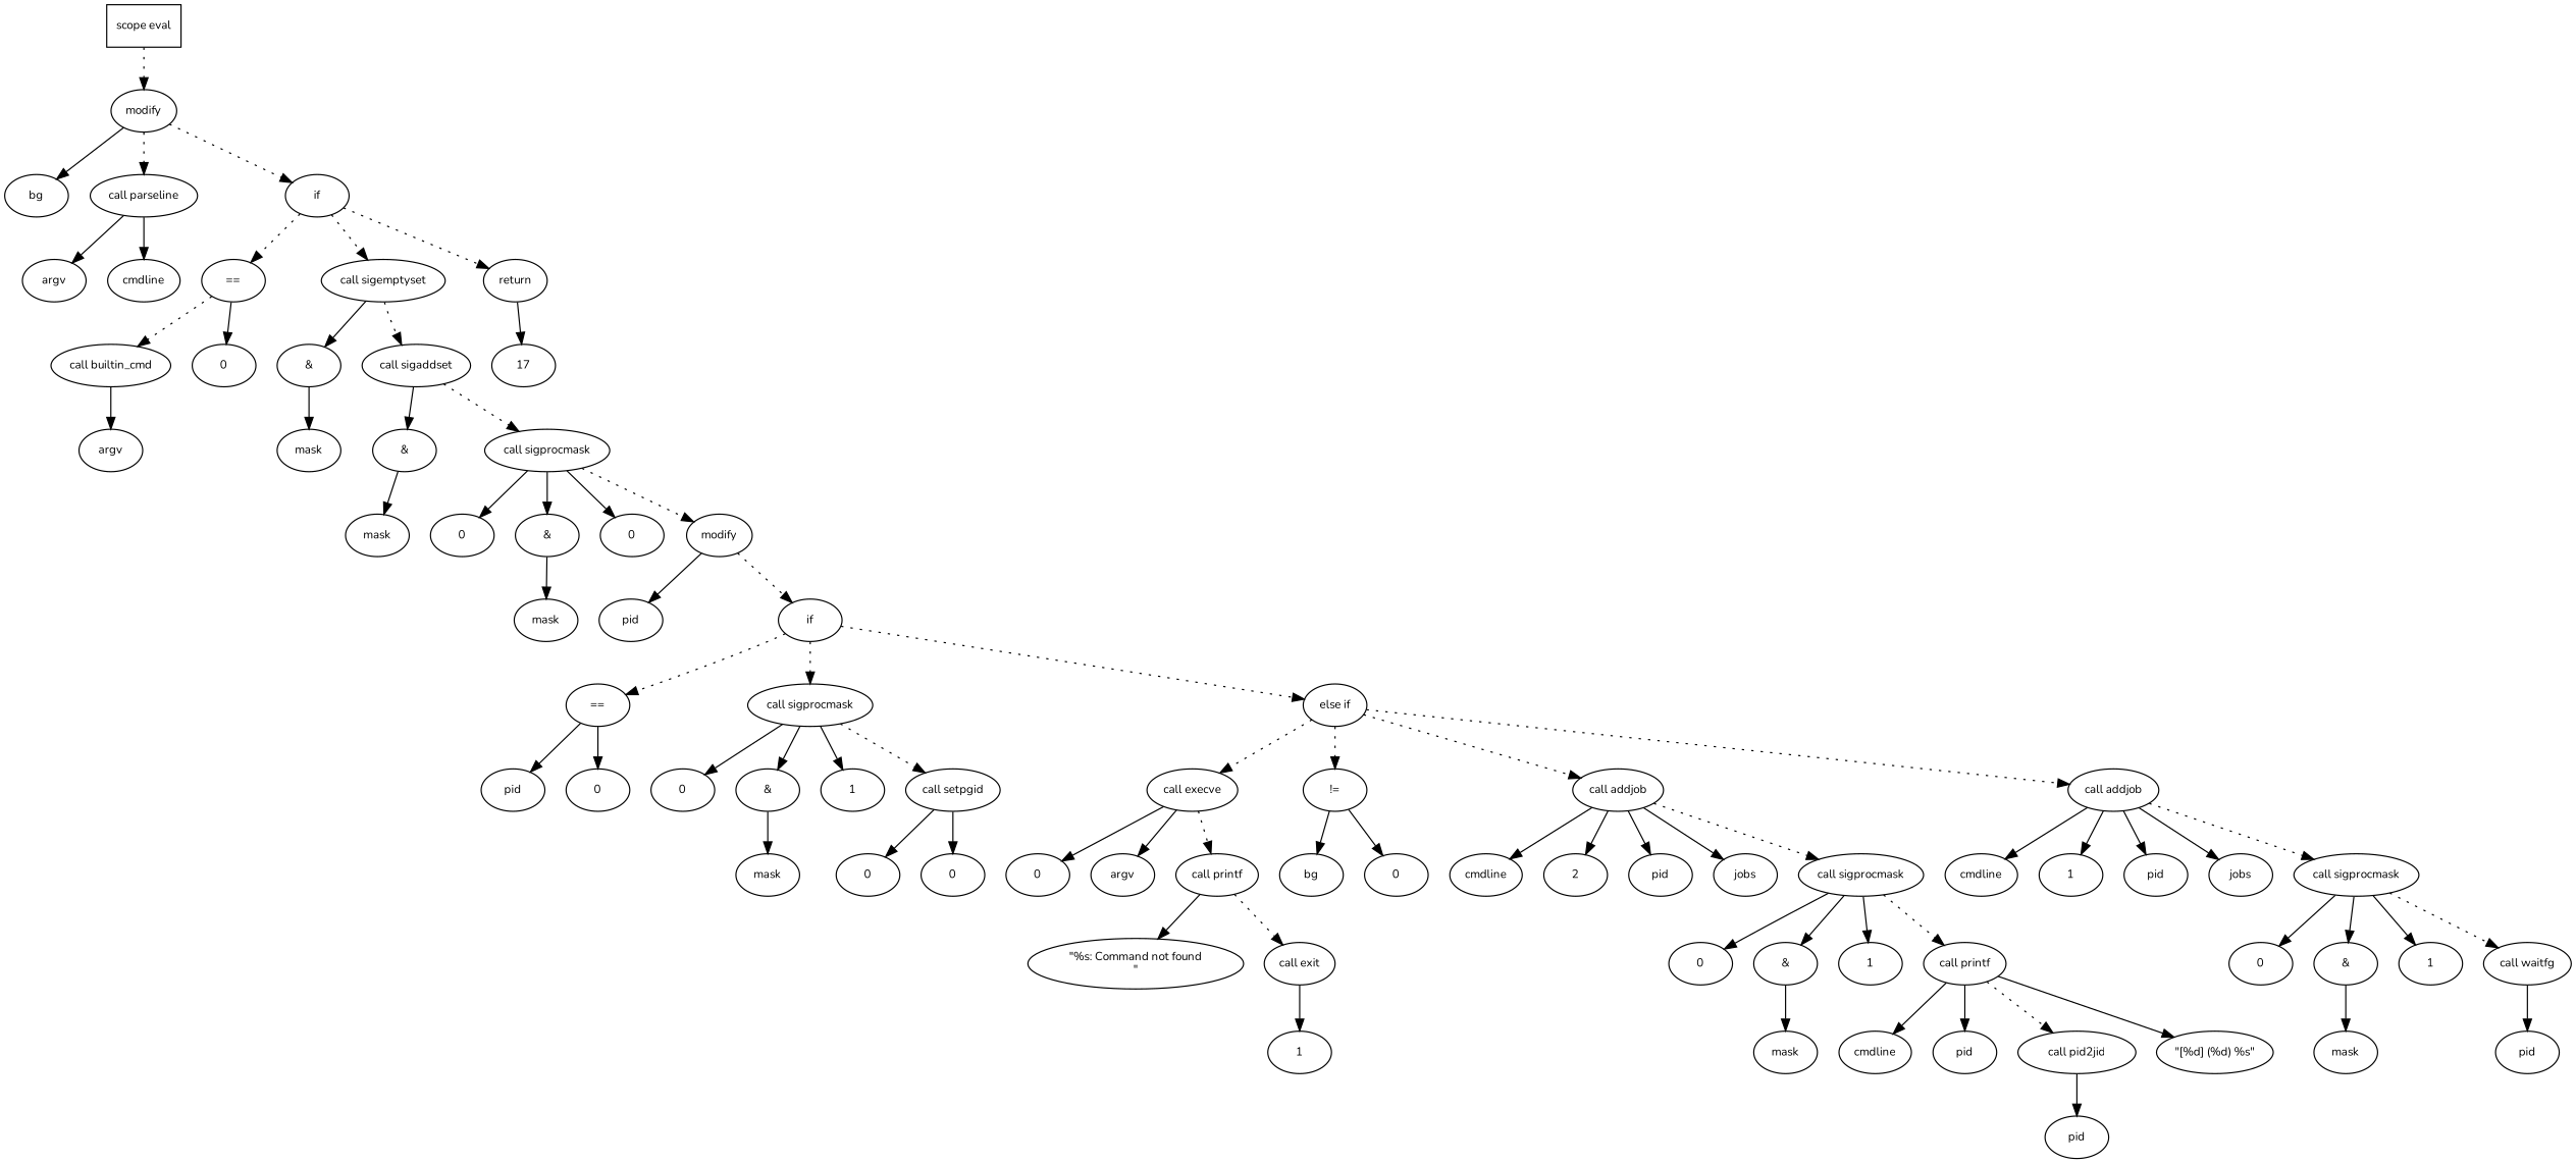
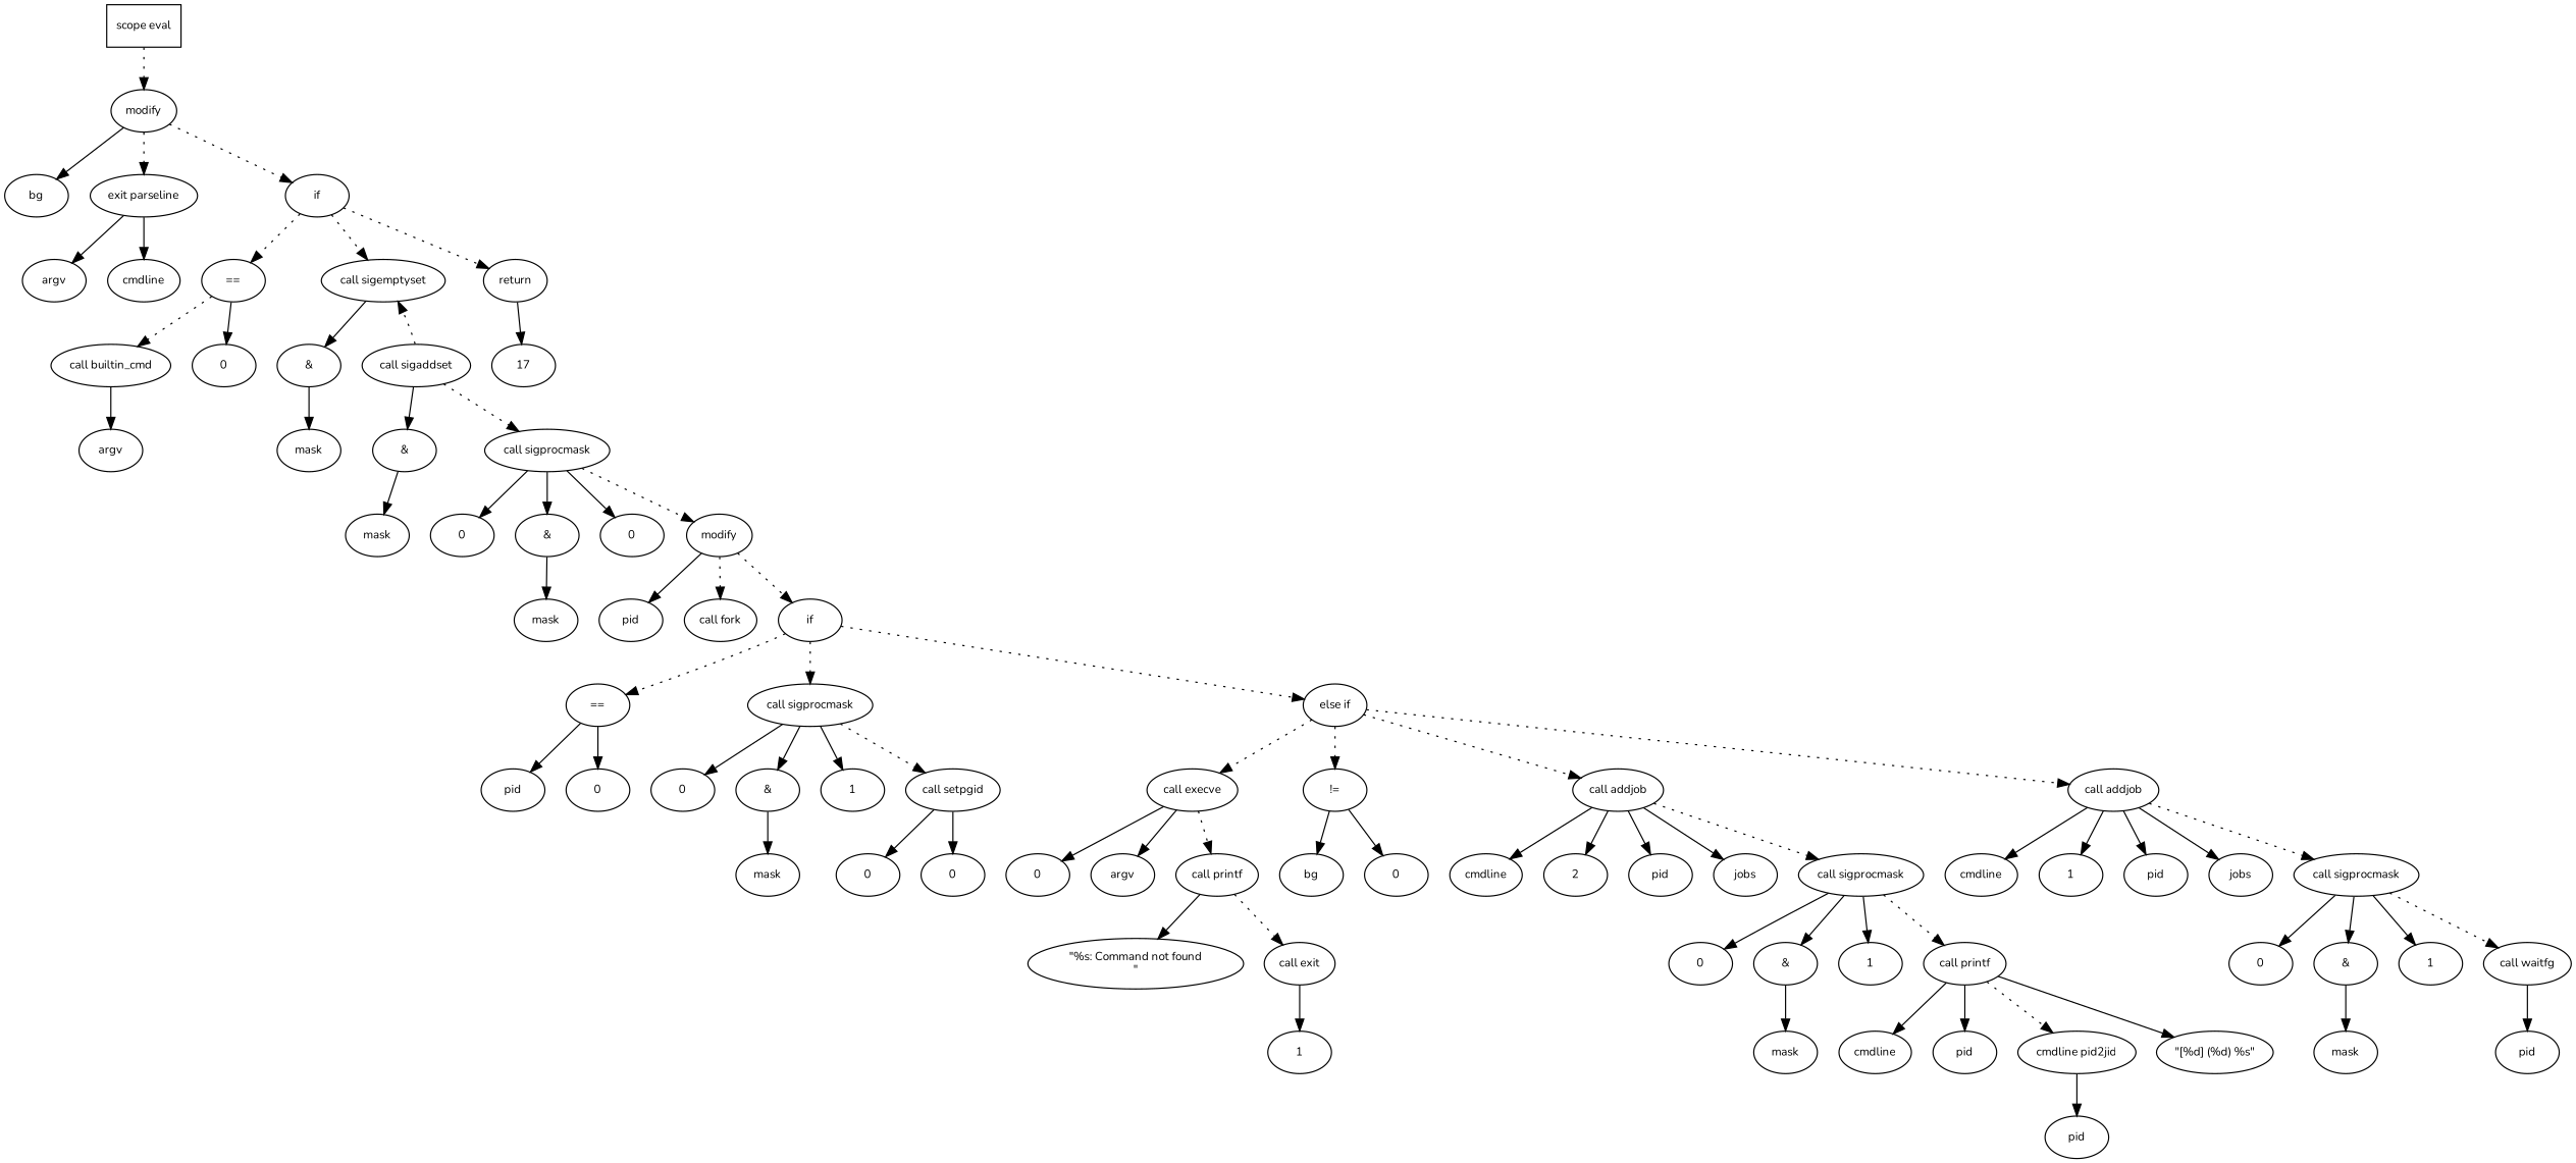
  digraph {
    fontname=Nunito
    fontsize=10
    node [fontname=Nunito fontsize=10 shape=ellipse]
    edge [fontname=Nunito fontsize=10]
    n1 [label="scope eval" shape=box]
    n2 [label=modify]
    n3 [label=bg]
-   n4 [label="call parseline"]
+   n4 [label="exit parseline"]
    n5 [label=if]
    n6 [label=argv]
    n7 [label=cmdline]
    n8 [label="=="]
    n9 [label="call sigemptyset"]
    n10 [label=return]
    n11 [label="call builtin_cmd"]
    n12 [label=0]
    n13 [label="&"]
    n14 [label="call sigaddset"]
    n15 [label=17]
    n16 [label=argv]
    n17 [label=mask]
    n18 [label="&"]
    n19 [label="call sigprocmask"]
    n20 [label=mask]
    n21 [label=0]
    n22 [label="&"]
    n23 [label=0]
    n24 [label=modify]
    n25 [label=mask]
    n26 [label=pid]
+   n27 [label="call fork"]
    n28 [label=if]
    n29 [label="=="]
    n30 [label="call sigprocmask"]
    n31 [label="else if"]
    n32 [label=pid]
    n33 [label=0]
    n34 [label=0]
    n35 [label="&"]
    n36 [label=1]
    n37 [label="call setpgid"]
    n38 [label="call execve"]
    n39 [label="!="]
    n40 [label="call addjob"]
    n41 [label="call addjob"]
    n42 [label=mask]
    n43 [label=0]
    n44 [label=0]
    n45 [label=0]
    n46 [label=argv]
    n47 [label="call printf"]
    n48 [label="\"%s: Command not found\n\""]
    n49 [label="call exit"]
    n50 [label=1]
    n51 [label=bg]
    n52 [label=0]
    n53 [label=cmdline]
    n54 [label=2]
    n55 [label=pid]
    n56 [label=jobs]
    n57 [label="call sigprocmask"]
    n58 [label=cmdline]
    n59 [label=1]
    n60 [label=pid]
    n61 [label=jobs]
    n62 [label="call sigprocmask"]
    n63 [label=0]
    n64 [label="&"]
    n65 [label=1]
    n66 [label="call printf"]
    n67 [label=mask]
    n68 [label=cmdline]
    n69 [label=pid]
-   n70 [label="call pid2jid"]
+   n70 [label="cmdline pid2jid"]
    n71 [label="\"[%d] (%d) %s\""]
    n72 [label=pid]
    n73 [label=0]
    n74 [label="&"]
    n75 [label=1]
    n76 [label="call waitfg"]
    n77 [label=mask]
    n78 [label=pid]
    n1 -> n2 [style=dotted]
    n2 -> n3
    n2 -> n4 [style=dotted]
    n2 -> n5 [style=dotted]
    n4 -> n6
    n4 -> n7
    n5 -> n8 [style=dotted]
    n5 -> n9 [style=dotted]
    n5 -> n10 [style=dotted]
    n8 -> n11 [style=dotted]
    n8 -> n12
    n9 -> n13
-   n9 -> n14 [style=dotted]
+   n14 -> n9 [style=dotted]
    n10 -> n15
    n11 -> n16
    n13 -> n17
    n14 -> n18
    n14 -> n19 [style=dotted]
    n18 -> n20
    n19 -> n21
    n19 -> n22
    n19 -> n23
    n19 -> n24 [style=dotted]
    n22 -> n25
    n24 -> n26
+   n24 -> n27 [style=dotted]
    n24 -> n28 [style=dotted]
    n28 -> n29 [style=dotted]
    n28 -> n30 [style=dotted]
    n28 -> n31 [style=dotted]
    n29 -> n32
    n29 -> n33
    n30 -> n34
    n30 -> n35
    n30 -> n36
    n30 -> n37 [style=dotted]
    n31 -> n38 [style=dotted]
    n31 -> n39 [style=dotted]
    n31 -> n40 [style=dotted]
    n31 -> n41 [style=dotted]
    n35 -> n42
    n37 -> n43
    n37 -> n44
    n38 -> n45
    n38 -> n46
    n38 -> n47 [style=dotted]
    n39 -> n51
    n39 -> n52
    n40 -> n53
    n40 -> n54
    n40 -> n55
    n40 -> n56
    n40 -> n57 [style=dotted]
    n41 -> n58
    n41 -> n59
    n41 -> n60
    n41 -> n61
    n41 -> n62 [style=dotted]
    n47 -> n48
    n47 -> n49 [style=dotted]
    n49 -> n50
    n57 -> n63
    n57 -> n64
    n57 -> n65
    n57 -> n66 [style=dotted]
    n62 -> n73
    n62 -> n74
    n62 -> n75
    n62 -> n76 [style=dotted]
    n64 -> n67
    n66 -> n68
    n66 -> n69
    n66 -> n70 [style=dotted]
    n66 -> n71
    n70 -> n72
    n74 -> n77
    n76 -> n78
  }
